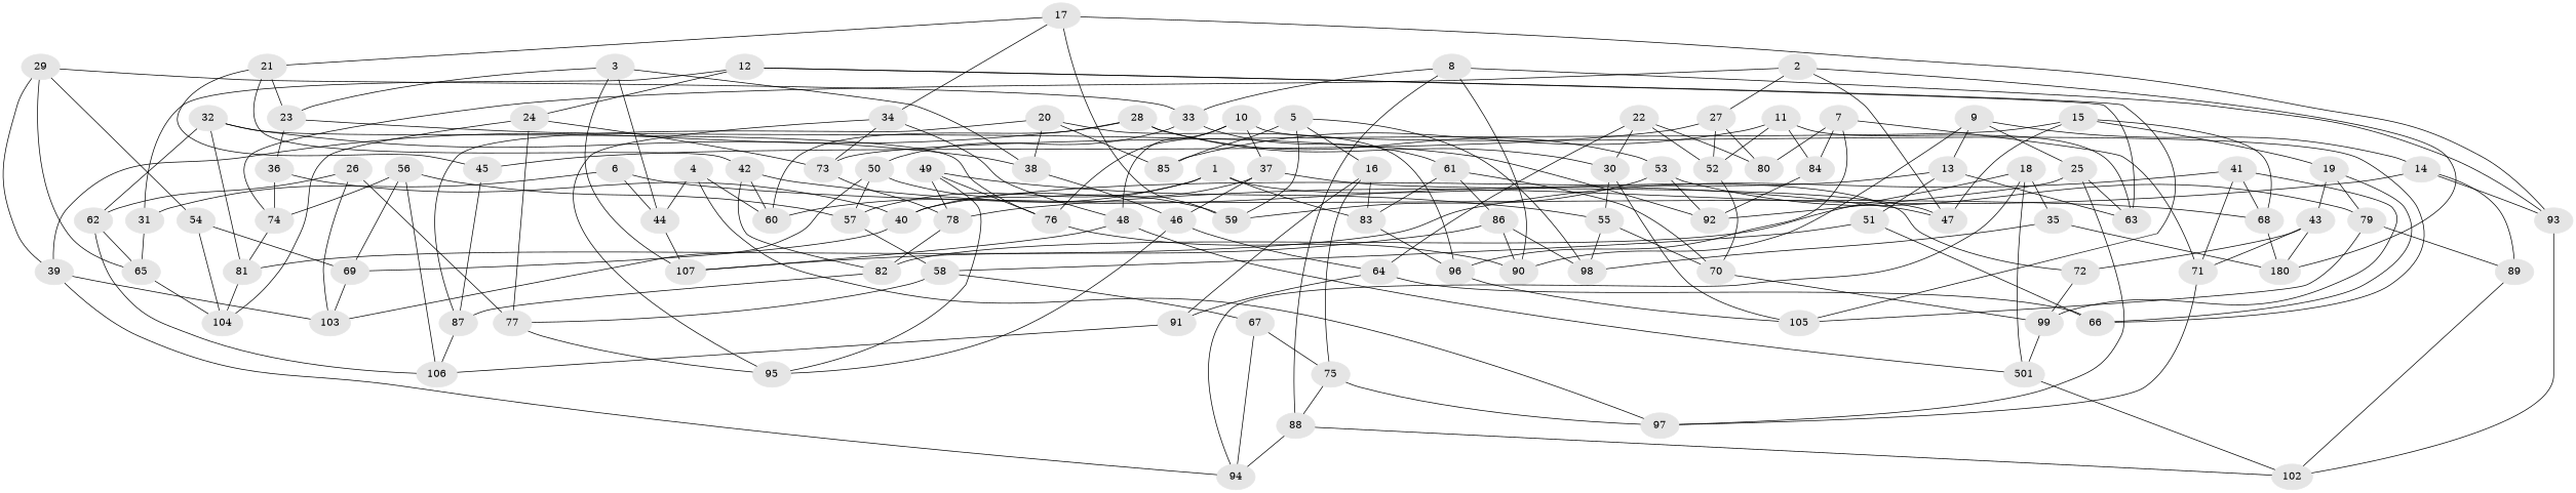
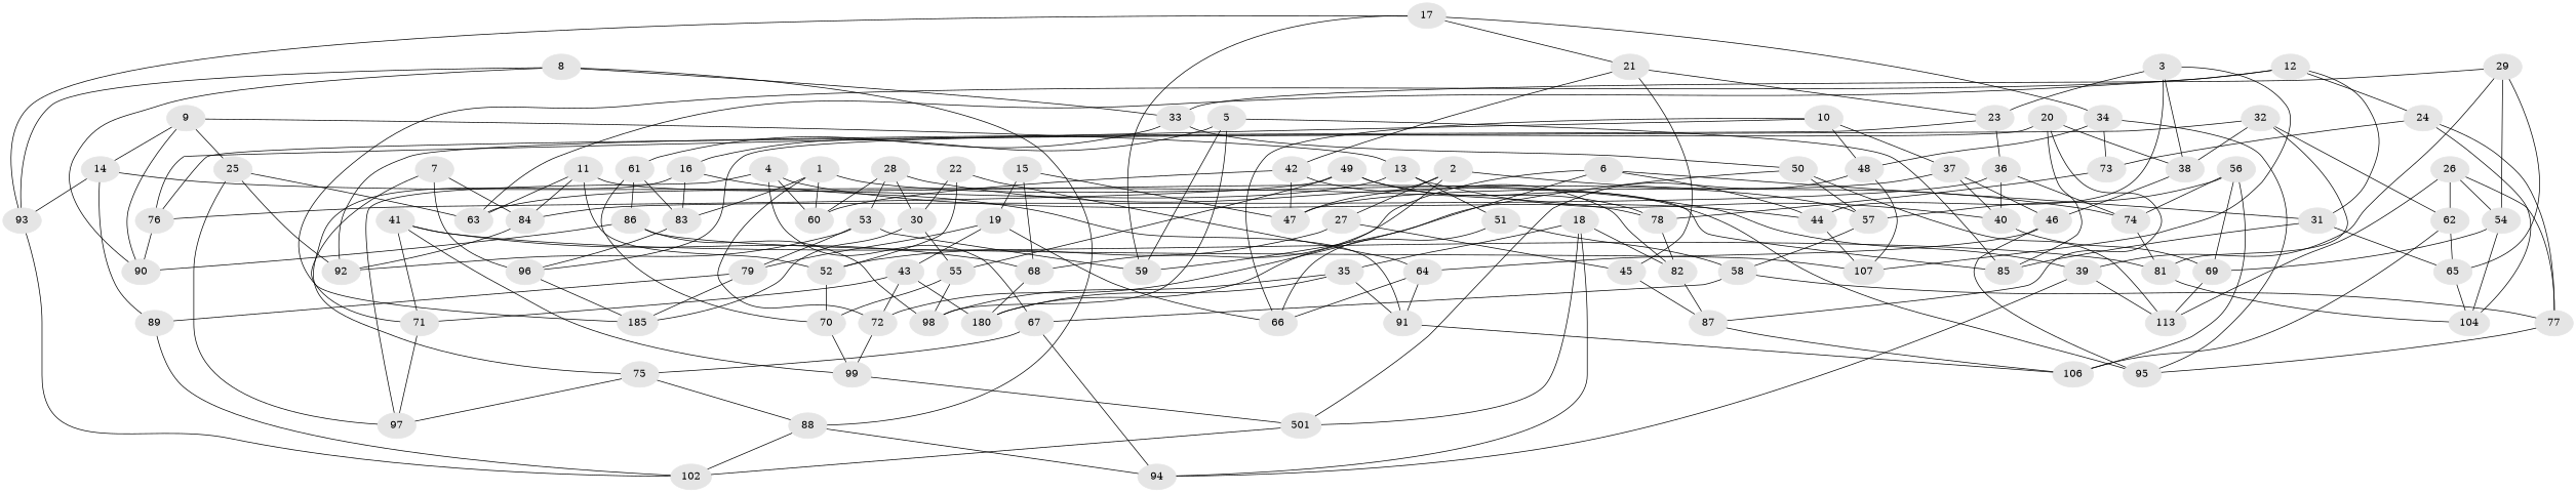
  graph {
    node [color=gray90 style=filled]
    1
    57
    60
    72
    83
    58
    99
    96
    2
    27
    47
    74
    n13 [label=180]
-   80
    52
    45
    81
    3
    23
    38
    44
    107
    36
    92
    46
    4
    67
    97
    75
    94
    5
    16
    59
    85
    98
    91
    6
    31
    68
    65
    7
    71
    84
-   105
+   105 [label=185]
    8
    33
    88
    90
    93
    50
    61
    102
    9
    13
    14
    25
    63
    40
    51
    78
    89
    10
    37
    48
    66
    76
    n67 [label=501]
    11
    70
    12
    24
    73
    77
    104
    69
    82
    15
    19
    43
    79
    106
    17
    21
    34
    42
    95
    18
    35
    87
    20
    22
    30
    64
    55
    26
    54
    62
-   103
+   103 [label=113]
    28
    39
    53
    29
    32
    86
    41
    49
    56
    1 -- 57
    1 -- 60
    1 -- 72
    1 -- 83
    57 -- 58
    72 -- 99
    83 -- 96
    58 -- 67
    58 -- 77
    99 -- n67
    96 -- 105
    2 -- 27
    2 -- 47
    2 -- 74
    2 -- n13
-   27 -- 80
    27 -- 52
    27 -- 45
    74 -- 81
    52 -- 70
    45 -- 87
    81 -- 104
    3 -- 23
    3 -- 38
    3 -- 44
    3 -- 107
    23 -- 36
    23 -- 92
    38 -- 46
    44 -- 107
    36 -- 74
+   36 -- 84
    36 -- 40
    46 -- 95
    46 -- 64
    4 -- 60
    4 -- 44
+   4 -- 67
    4 -- 97
    67 -- 75
    67 -- 94
    75 -- 97
    75 -- 88
    5 -- 16
    5 -- 59
    5 -- 85
    5 -- 98
    16 -- 83
    16 -- 75
    16 -- 91
    91 -- 106
+   6 -- 72
    6 -- 44
    6 -- 31
    6 -- 68
+   31 -- 85
    31 -- 65
    68 -- n13
    65 -- 104
    7 -- 96
-   7 -- 80
    7 -- 71
    7 -- 84
    71 -- 97
    84 -- 92
    8 -- 33
    8 -- 88
    8 -- 90
    8 -- 93
    33 -- 50
    33 -- 61
    88 -- 94
    88 -- 102
    93 -- 102
    50 -- 57
    50 -- 59
    50 -- 103
    61 -- 83
    61 -- 70
    61 -- 86
    9 -- 90
    9 -- 13
    9 -- 14
    9 -- 25
    13 -- 63
    13 -- 40
    13 -- 51
    14 -- 93
    14 -- 78
    14 -- 89
    25 -- 92
    25 -- 97
    25 -- 63
    40 -- 69
    51 -- 58
    51 -- 66
    78 -- 82
    89 -- 102
    10 -- 37
    10 -- 48
    10 -- 66
    10 -- 76
    37 -- 47
    37 -- 46
    37 -- 40
    48 -- 107
    48 -- n67
    76 -- 90
    n67 -- 102
    11 -- 52
    11 -- 85
    11 -- 84
    11 -- 63
    70 -- 99
    12 -- 31
    12 -- 105
    12 -- 63
    12 -- 24
    24 -- 73
    24 -- 77
    24 -- 104
    73 -- 78
    77 -- 95
    69 -- 103
    82 -- 87
    15 -- 47
    15 -- 68
-   15 -- 73
    15 -- 19
    19 -- 66
    19 -- 43
    19 -- 79
    43 -- 72
    43 -- n13
    43 -- 71
    79 -- 105
    79 -- 89
    17 -- 59
    17 -- 93
    17 -- 21
    17 -- 34
    21 -- 45
    21 -- 23
    21 -- 42
    34 -- 48
    34 -- 73
    34 -- 95
    42 -- 60
    42 -- 47
    42 -- 82
    18 -- 94
    18 -- n67
    18 -- 82
    18 -- 35
    35 -- n13
    35 -- 98
+   35 -- 91
    87 -- 106
    20 -- 96
    20 -- 38
    20 -- 85
    20 -- 87
-   22 -- 80
    22 -- 52
    22 -- 30
    22 -- 64
    30 -- 105
    30 -- 55
    64 -- 91
    64 -- 66
    55 -- 98
    55 -- 70
    26 -- 77
+   26 -- 54
    26 -- 62
    26 -- 103
    54 -- 104
    54 -- 69
    62 -- 65
    62 -- 106
    28 -- 60
    28 -- 30
    28 -- 39
    28 -- 53
    39 -- 94
    39 -- 103
    53 -- 92
    53 -- 59
    53 -- 79
    29 -- 65
    29 -- 33
    29 -- 54
    29 -- 39
    32 -- 81
    32 -- 38
    32 -- 76
    32 -- 62
    86 -- 107
    86 -- 98
    86 -- 90
    41 -- 99
    41 -- 81
    41 -- 68
    41 -- 71
    49 -- 78
    49 -- 76
    49 -- 95
    49 -- 55
    56 -- 57
    56 -- 74
    56 -- 69
    56 -- 106
  }
